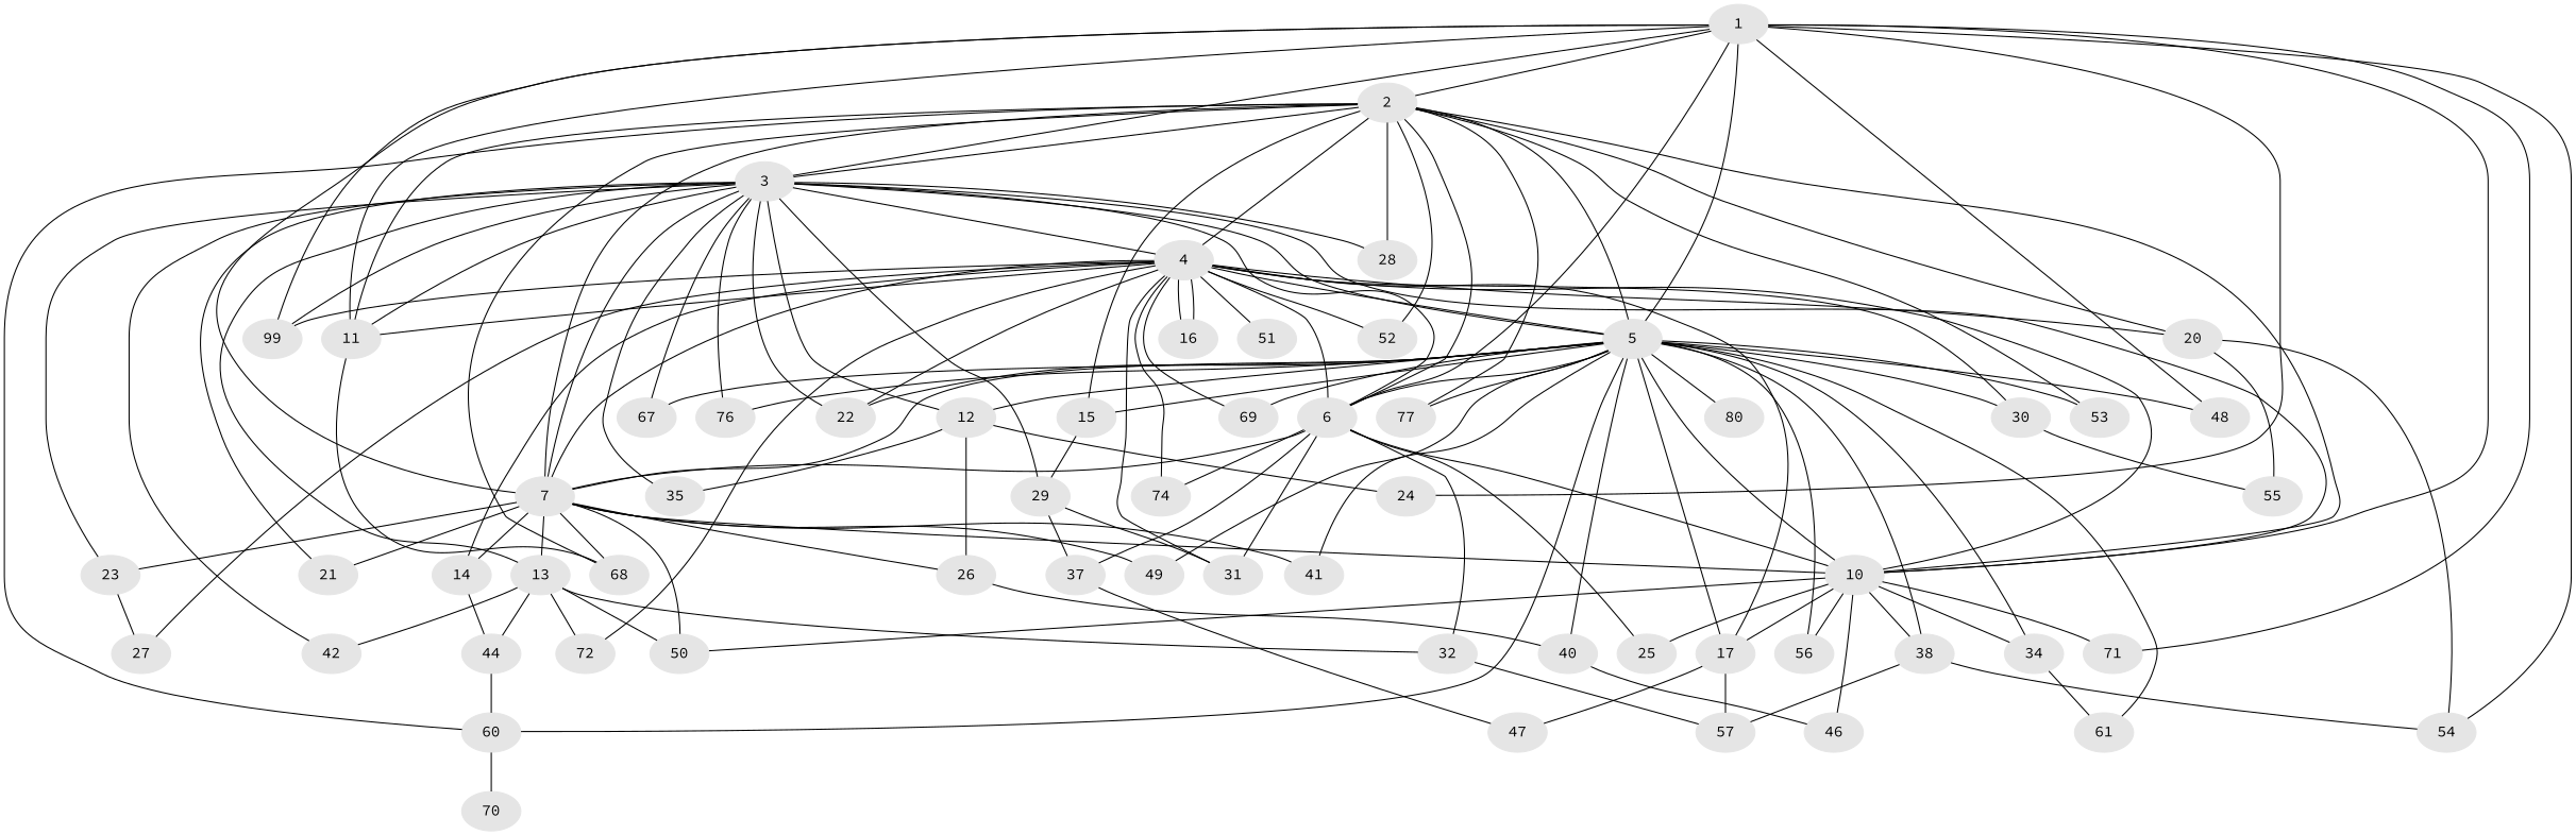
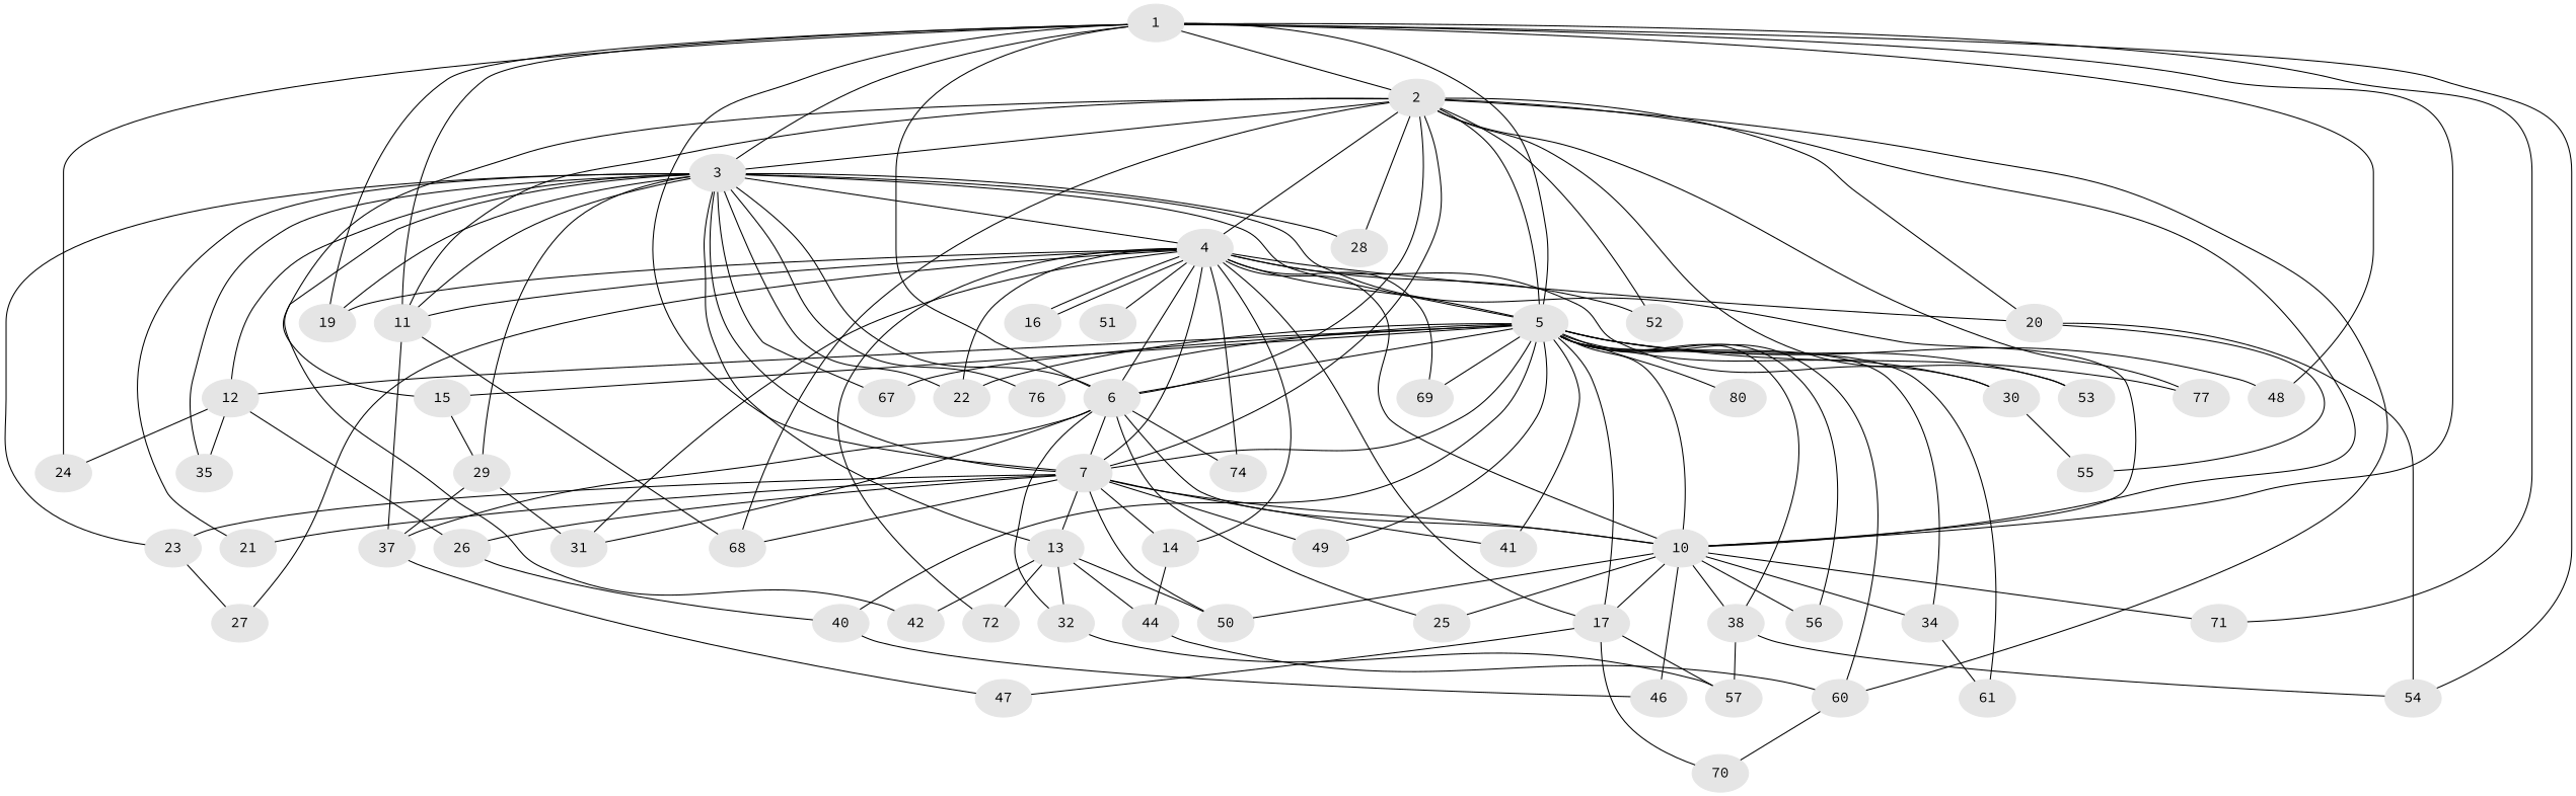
  graph {
    fontname="Source Code Pro"
    node [color=gray90 fontname="Source Code Pro" style=filled]
    edge [fontname="Source Code Pro"]
    1 [super="+64"]
    2 [super="+83"]
    3 [super="+43"]
    5 [super="+9"]
    6 [super="+82"]
    7 [super="+39"]
    10 [super="+42"]
    11 [super="+18"]
-   19 [super="+45" label=99]
+   19 [super="+45"]
    24
    48
    54 [super="+79"]
    71
    4 [super="+8"]
    15
    20 [super="+63"]
    28
    52
    53
    60 [super="+66"]
    68 [super="+75"]
    77
    12
    13 [super="+58"]
    21
    22 [super="+73"]
    23
    29
    35
    n30 [label=42]
    67
    76
    14
    16
    17
    27
    30
    31 [super="+36"]
    51
    69
    72
    74
    34
    38
    40 [super="+81"]
    41
    49
    56
    61
    80
    25
    32
    37 [super="+78"]
    26
    50 [super="+59"]
    46
    55
    70
    44
    47
    57 [super="+65"]
    1 -- 2
    1 -- 3
    1 -- 5 [weight=2]
    1 -- 6 [weight=2]
    1 -- 7
    1 -- 10
    1 -- 11
    1 -- 19
    1 -- 24
    1 -- 48
    1 -- 54
    1 -- 71
    2 -- 3
    2 -- 5 [weight=2]
    2 -- 6
    2 -- 7
    2 -- 10
    2 -- 11
    2 -- 4 [weight=2]
    2 -- 15 [weight=2]
    2 -- 20
    2 -- 28
    2 -- 52
    2 -- 53
    2 -- 60
    2 -- 68
    2 -- 77
    3 -- 5 [weight=2]
    3 -- 6
    3 -- 7
    3 -- 10
    3 -- 11
    3 -- 19
    3 -- 4 [weight=2]
    3 -- 28
    3 -- 12
    3 -- 13
    3 -- 21
    3 -- 22
    3 -- 23
    3 -- 29
    3 -- 35
    3 -- n30
    3 -- 67
    3 -- 76
    5 -- 6 [weight=2]
    5 -- 7 [weight=2]
    5 -- 10 [weight=2]
    5 -- 48
    5 -- 15
    5 -- 53
    5 -- 60
    5 -- 77
    5 -- 12
    5 -- 22
    5 -- 67
    5 -- 76
    5 -- 17
    5 -- 30
    5 -- 69
    5 -- 34
    5 -- 38
    5 -- 40
    5 -- 41
    5 -- 49
    5 -- 56
    5 -- 61
    5 -- 80 [weight=2]
    6 -- 7
    6 -- 10
    6 -- 31
    6 -- 74
    6 -- 25
    6 -- 32
    6 -- 37
    7 -- 10
    7 -- 68
    7 -- 13 [weight=2]
    7 -- 21
    7 -- 23
    7 -- 14
    7 -- 41
    7 -- 49
    7 -- 26
    7 -- 50
    10 -- 71
    10 -- 17
    10 -- 34
    10 -- 38
    10 -- 56
    10 -- 25
    10 -- 50
    10 -- 46
    11 -- 68
+   11 -- 37
    4 -- 5 [weight=4]
    4 -- 6 [weight=3]
    4 -- 7 [weight=3]
    4 -- 10 [weight=2]
    4 -- 11
    4 -- 19
    4 -- 20
    4 -- 52
    4 -- 22
    4 -- 14
    4 -- 16
    4 -- 16
    4 -- 17
    4 -- 27
    4 -- 30
    4 -- 31
    4 -- 51
    4 -- 69
    4 -- 72
    4 -- 74
    15 -- 29
    20 -- 54
    20 -- 55
    60 -- 70
    12 -- 24
    12 -- 35
    12 -- 26
    13 -- n30
    13 -- 72
    13 -- 32
    13 -- 50
    13 -- 44
    23 -- 27
    29 -- 31
    29 -- 37
    14 -- 44
+   17 -- 70
    17 -- 47
    17 -- 57
    30 -- 55
    34 -- 61
    38 -- 54
    38 -- 57
    40 -- 46
    32 -- 57
    37 -- 47
    26 -- 40
    44 -- 60
  }
